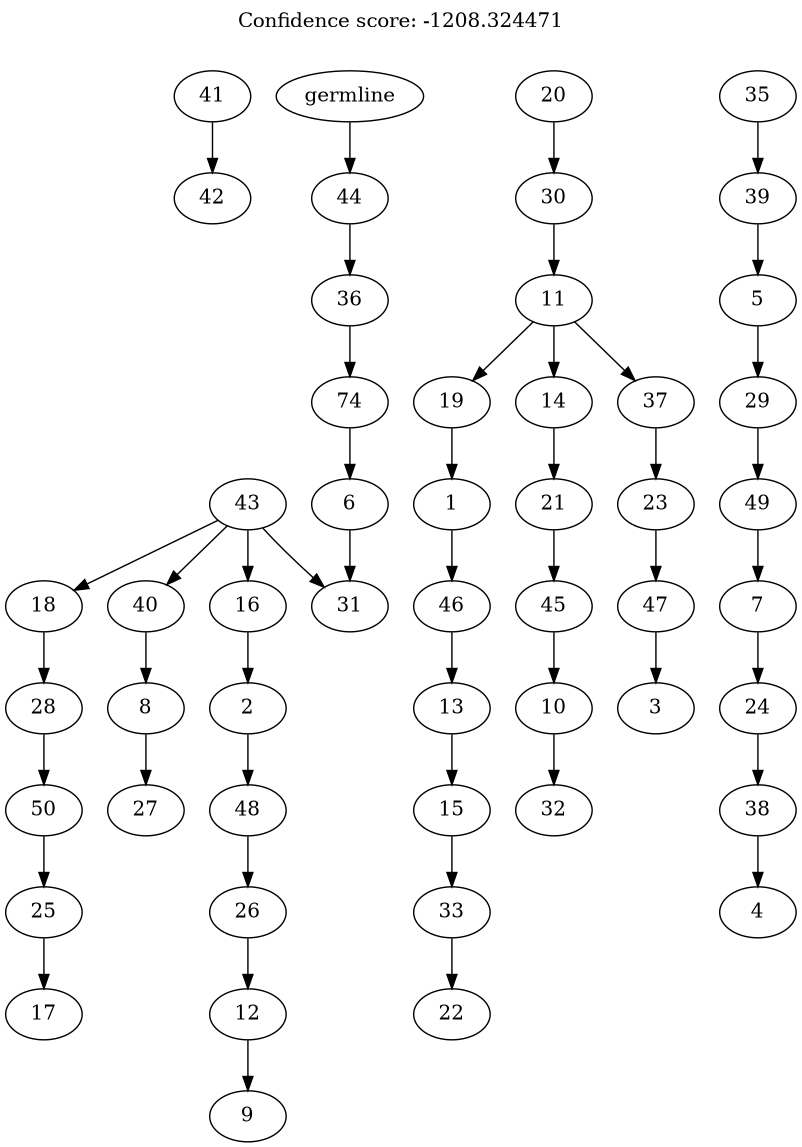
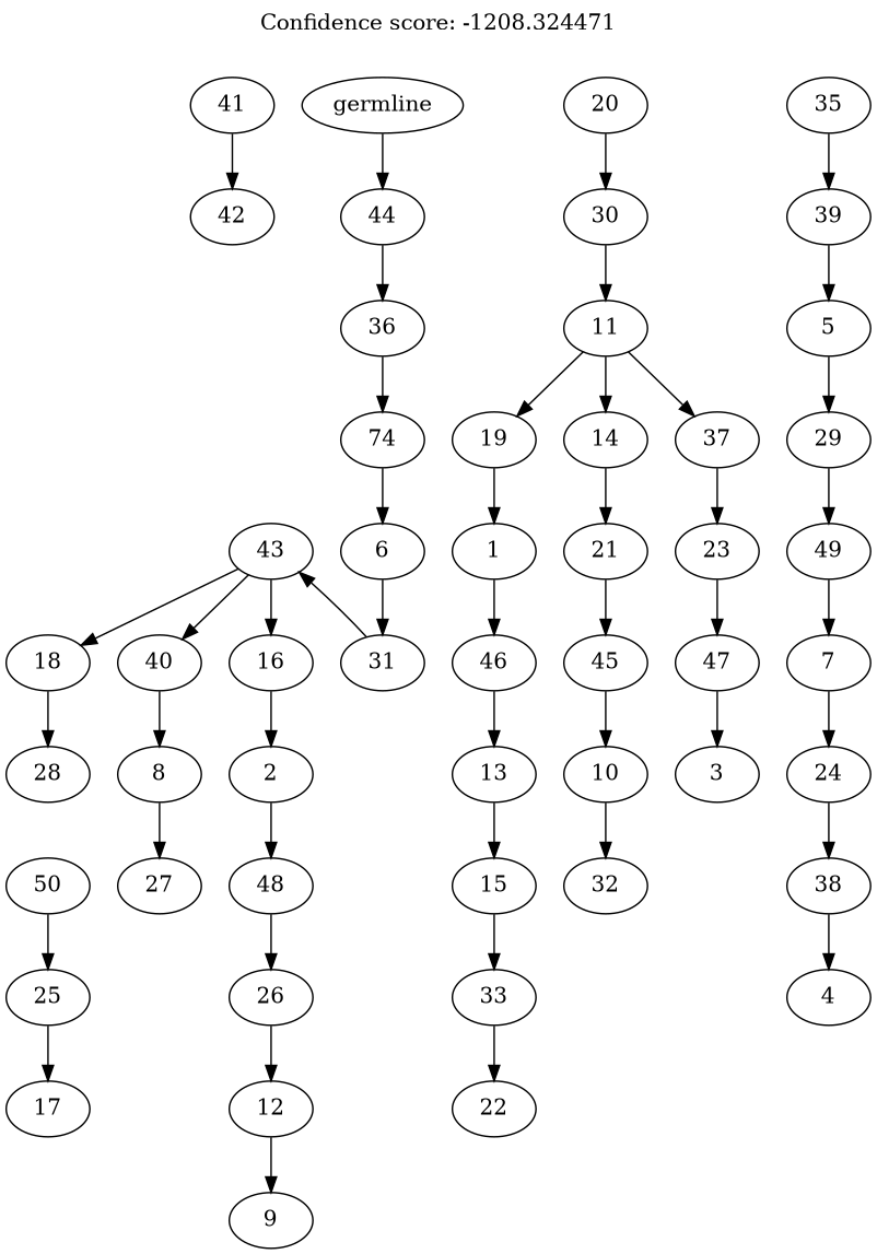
  digraph {
    label="Confidence score: -1208.324471"
    labelloc=t
    n1 [label=41]
    n2 [label=42]
    n3 [label=17]
    n4 [label=25]
    n5 [label=50]
    n6 [label=28]
    n7 [label=18]
    n8 [label=33]
    n9 [label=22]
    n10 [label=15]
    n11 [label=13]
    n12 [label=46]
    n13 [label=1]
    n14 [label=19]
    n15 [label=10]
    n16 [label=32]
    n17 [label=45]
    n18 [label=21]
    n19 [label=14]
    n20 [label=47]
    n21 [label=3]
    n22 [label=23]
    n23 [label=37]
    n24 [label=11]
    n25 [label=30]
    n26 [label=20]
    n27 [label=27]
    n28 [label=8]
    n29 [label=38]
    n30 [label=4]
    n31 [label=24]
    n32 [label=7]
    n33 [label=49]
    n34 [label=29]
    n35 [label=5]
    n36 [label=39]
    n37 [label=35]
    n38 [label=40]
    n39 [label=12]
    n40 [label=9]
    n41 [label=26]
    n42 [label=48]
    n43 [label=2]
    n44 [label=16]
    n45 [label=43]
    n46 [label=31]
    n47 [label=6]
    n48 [label=74]
    n49 [label=36]
    n50 [label=44]
    n51 [label=germline]
    n1 -> n2
    n4 -> n3
    n5 -> n4
-   n6 -> n5
    n7 -> n6
    n8 -> n9
    n10 -> n8
    n11 -> n10
    n12 -> n11
    n13 -> n12
    n14 -> n13
    n15 -> n16
    n17 -> n15
    n18 -> n17
    n19 -> n18
    n20 -> n21
    n22 -> n20
    n23 -> n22
    n24 -> n14
    n24 -> n19
    n24 -> n23
    n25 -> n24
    n26 -> n25
    n28 -> n27
    n29 -> n30
    n31 -> n29
    n32 -> n31
    n33 -> n32
    n34 -> n33
    n35 -> n34
    n36 -> n35
    n37 -> n36
    n38 -> n28
    n39 -> n40
    n41 -> n39
    n42 -> n41
    n43 -> n42
    n44 -> n43
    n45 -> n7
    n45 -> n38
    n45 -> n44
-   n45 -> n46
+   n46 -> n45
    n47 -> n46
    n48 -> n47
    n49 -> n48
    n50 -> n49
    n51 -> n50
  }
